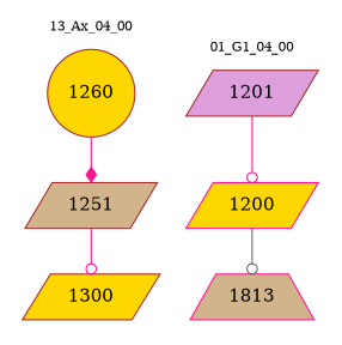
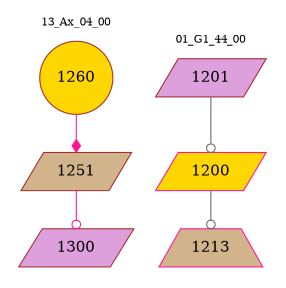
  digraph {
    node [color=brown fillcolor=gold shape=parallelogram style=filled]
    edge [arrowhead=odot color=deeppink]
    n1 [label=1260 shape=circle]
    n2 [fillcolor=tan label=1251]
-   n3 [label=1300]
+   n3 [fillcolor=plum label=1300]
    n4 [fillcolor=plum label=1201]
    n5 [color=deeppink label=1200]
-   n6 [color=deeppink fillcolor=tan label=1813 shape=trapezium]
+   n6 [color=deeppink fillcolor=tan label=1213 shape=trapezium]
    subgraph cluster_1 {
      color=white
      fontsize=10
      label="13_Ax_04_00"
      n1
      n2
      n3
    }
    subgraph cluster_2 {
      color=white
      fontsize=10
-     label="01_G1_04_00"
+     label="01_G1_44_00"
      n4
      n5
      n6
    }
    n1 -> n2 [arrowhead=diamond]
    n2 -> n3
-   n4 -> n5
+   n4 -> n5 [color=gray40]
    n5 -> n6 [color=gray40]
  }
